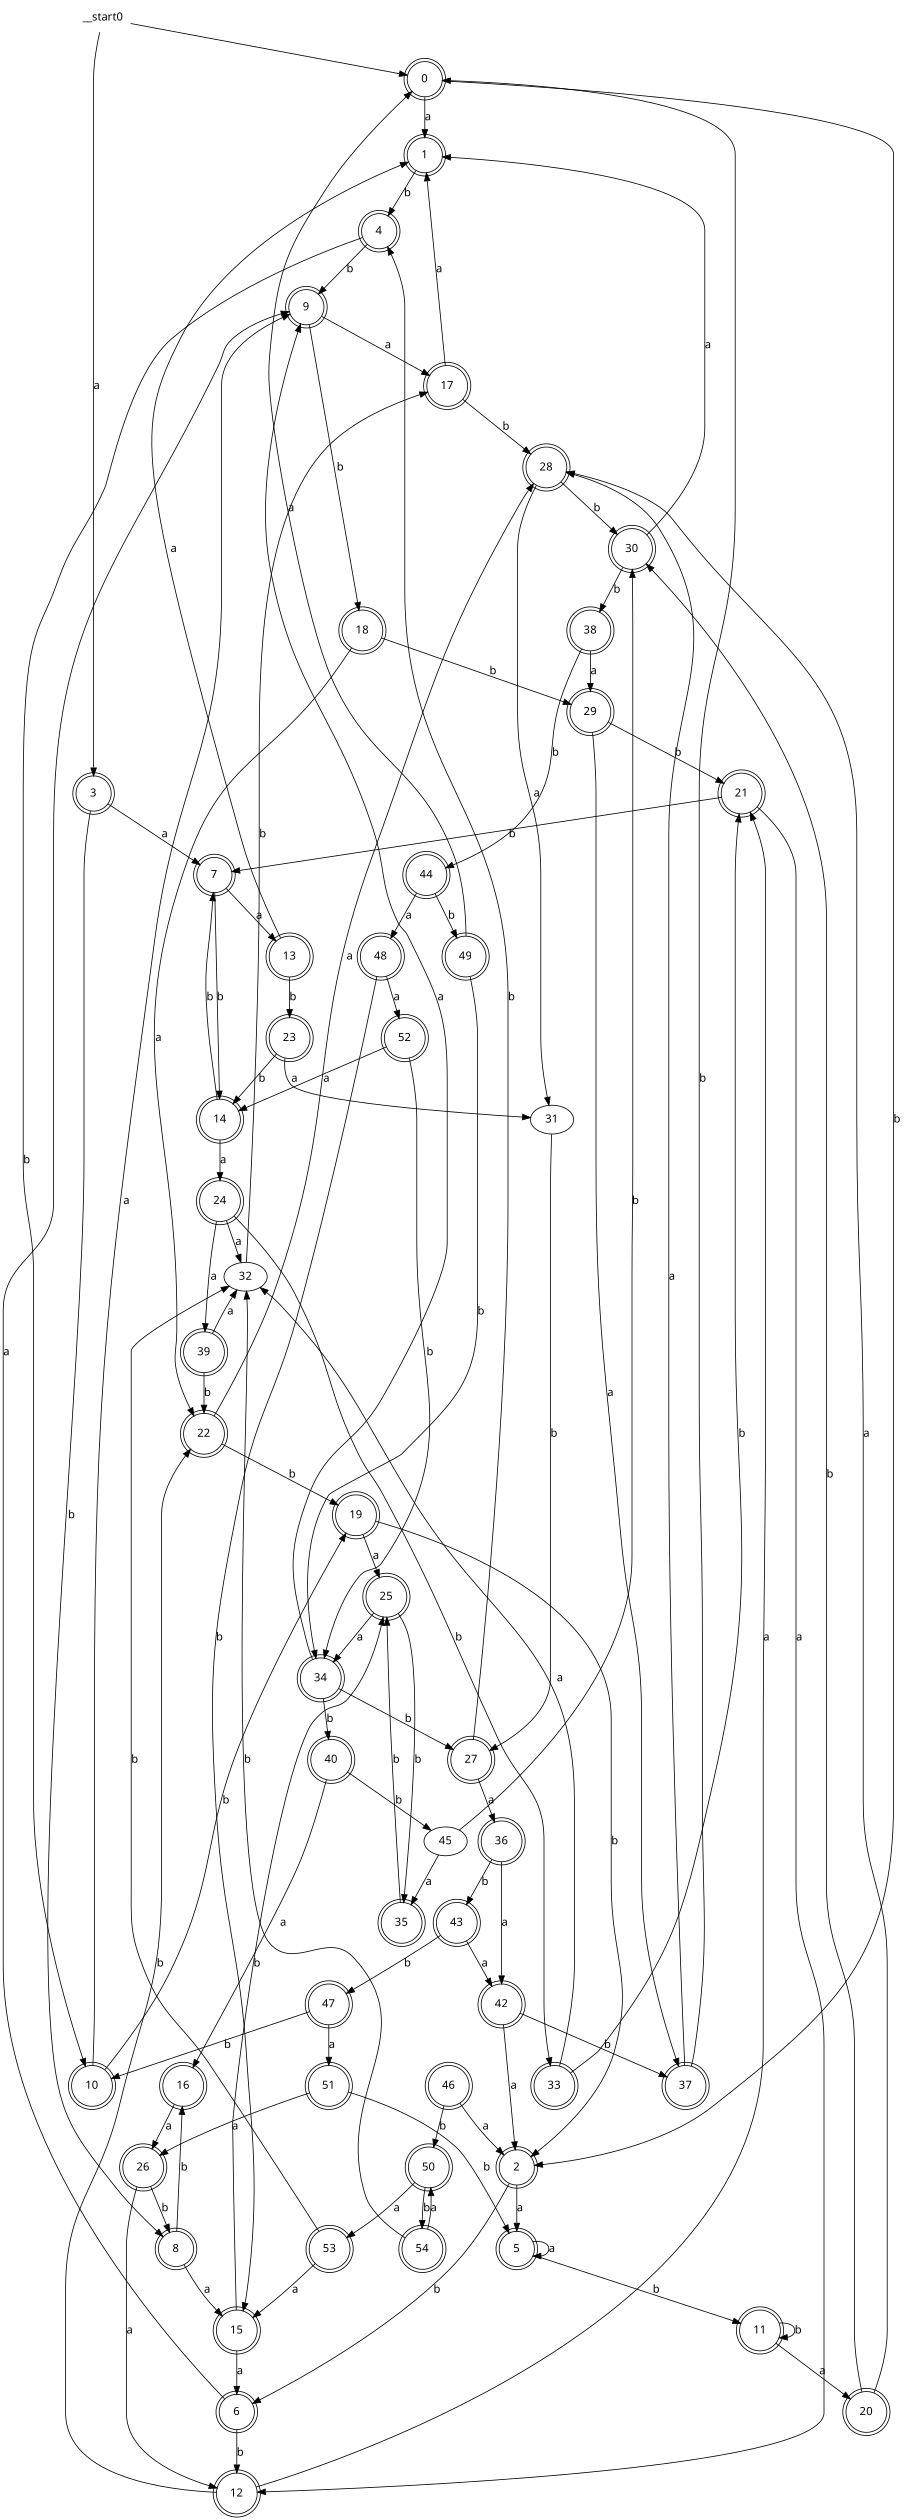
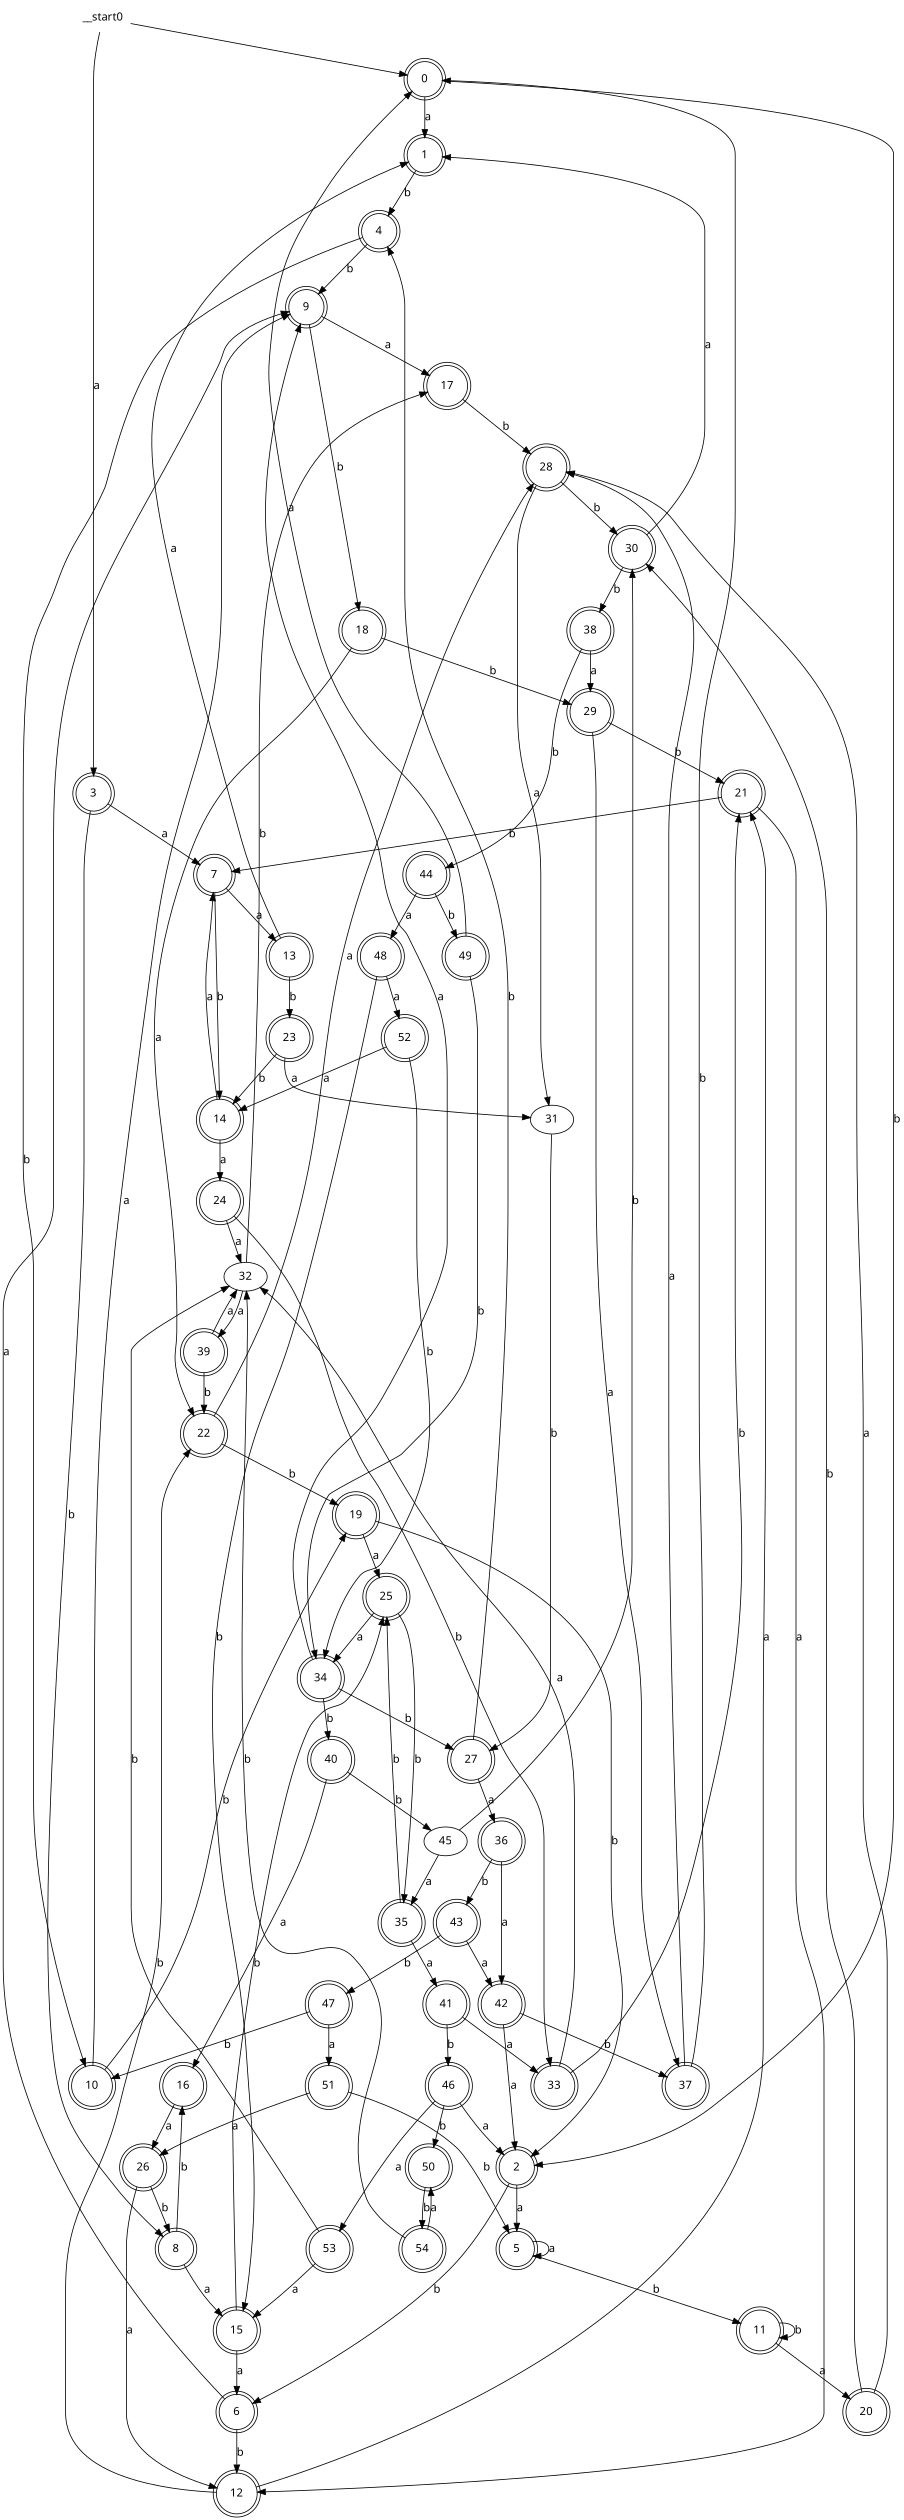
  digraph {
    fontname="Noto Sans"
    node [fontname="Noto Sans" shape=doublecircle]
    edge [fontname="Noto Sans"]
    __start0 [shape=none]
    0
    3
    1
    2
    4
    5
    6
    7
    8
    9
    10
    11
    12
    13
    14
    15
    16
    17
    18
    19
    20
    21
    22
    23
    24
    25
    26
    28
    29
    30
    31 [shape=""]
    32 [shape=""]
    33
    34
    35
    27
    36
    37
    38
    39
    40
+   41
    42
    43
    44
    45 [shape=""]
    46
    47
    48
    49
    50
    51
    52
    53
    54
    __start0 -> 0
    __start0 -> 3 [label=a]
    0 -> 1 [label=a]
    0 -> 2 [label=b]
    3 -> 7 [label=a]
    3 -> 8 [label=b]
    1 -> 4 [label=b]
    2 -> 5 [label=a]
    2 -> 6 [label=b]
    4 -> 9 [label=b]
    4 -> 10 [label=b]
    5 -> 5 [label=a]
    5 -> 11 [label=b]
    6 -> 9 [label=a]
    6 -> 12 [label=b]
    7 -> 13 [label=a]
    7 -> 14 [label=b]
    8 -> 15 [label=a]
    8 -> 16 [label=b]
    9 -> 17 [label=a]
    9 -> 18 [label=b]
    10 -> 9 [label=a]
    10 -> 19 [label=b]
    11 -> 11 [label=b]
    11 -> 20 [label=a]
    12 -> 21 [label=a]
    12 -> 22 [label=b]
    13 -> 1 [label=a]
    13 -> 23 [label=b]
-   14 -> 7 [label=b]
+   14 -> 7 [label=a]
    14 -> 24 [label=a]
    15 -> 6 [label=a]
    15 -> 25 [label=b]
    16 -> 26 [label=a]
-   17 -> 1 [label=a]
    17 -> 28 [label=b]
    18 -> 22 [label=a]
    18 -> 29 [label=b]
    19 -> 2 [label=b]
    19 -> 25 [label=a]
    20 -> 28 [label=a]
    20 -> 30 [label=b]
    21 -> 7 [label=b]
    21 -> 12 [label=a]
    22 -> 19 [label=b]
    22 -> 28 [label=a]
    23 -> 14 [label=b]
    23 -> 31 [label=a]
    24 -> 32 [label=a]
    24 -> 33 [label=b]
    25 -> 34 [label=a]
    25 -> 35 [label=b]
    26 -> 8 [label=b]
    26 -> 12 [label=a]
    28 -> 30 [label=b]
    28 -> 31 [label=a]
    29 -> 21 [label=b]
    29 -> 37 [label=a]
    30 -> 1 [label=a]
    30 -> 38 [label=b]
    31 -> 27 [label=b]
    32 -> 17 [label=b]
-   24 -> 39 [label=a]
+   32 -> 39 [label=a]
    33 -> 21 [label=b]
    33 -> 32 [label=a]
    34 -> 9 [label=a]
    34 -> 27 [label=b]
    34 -> 40 [label=b]
    35 -> 25 [label=b]
+   35 -> 41 [label=a]
    27 -> 4 [label=b]
    27 -> 36 [label=a]
    36 -> 42 [label=a]
    36 -> 43 [label=b]
    37 -> 0 [label=b]
    37 -> 28 [label=a]
    38 -> 29 [label=a]
    38 -> 44 [label=b]
    39 -> 22 [label=b]
    39 -> 32 [label=a]
    40 -> 16 [label=a]
    40 -> 45 [label=b]
+   41 -> 33 [label=a]
+   41 -> 46 [label=b]
    42 -> 2 [label=a]
    42 -> 37 [label=b]
    43 -> 42 [label=a]
    43 -> 47 [label=b]
    44 -> 48 [label=a]
    44 -> 49 [label=b]
    45 -> 30 [label=b]
    45 -> 35 [label=a]
    46 -> 2 [label=a]
    46 -> 50 [label=b]
    47 -> 10 [label=b]
    47 -> 51 [label=a]
    48 -> 15 [label=b]
    48 -> 52 [label=a]
    49 -> 0 [label=a]
    49 -> 34 [label=b]
-   50 -> 53 [label=a]
+   46 -> 53 [label=a]
    50 -> 54 [label=b]
    51 -> 5 [label=b]
    51 -> 26 [label=a]
    52 -> 14 [label=a]
    52 -> 34 [label=b]
    53 -> 15 [label=a]
    53 -> 32 [label=b]
    54 -> 32 [label=b]
    54 -> 50 [label=a]
  }
